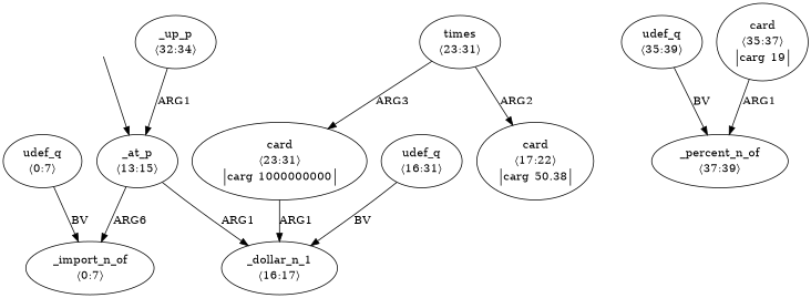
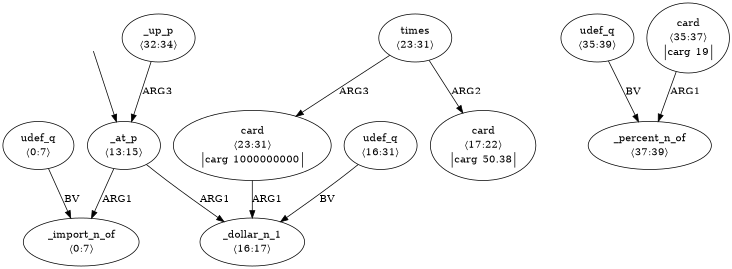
  digraph {
    top [style=invis]
    n2 [label=<<table align="center" border="0" cellspacing="0"><tr><td colspan="2">_at_p</td></tr><tr><td colspan="2">〈13:15〉</td></tr></table>>]
    n3 [label=<<table align="center" border="0" cellspacing="0"><tr><td colspan="2">_import_n_of</td></tr><tr><td colspan="2">〈0:7〉</td></tr></table>>]
    n4 [label=<<table align="center" border="0" cellspacing="0"><tr><td colspan="2">_dollar_n_1</td></tr><tr><td colspan="2">〈16:17〉</td></tr></table>>]
    n5 [label=<<table align="center" border="0" cellspacing="0"><tr><td colspan="2">udef_q</td></tr><tr><td colspan="2">〈0:7〉</td></tr></table>>]
    n6 [label=<<table align="center" border="0" cellspacing="0"><tr><td colspan="2">udef_q</td></tr><tr><td colspan="2">〈16:31〉</td></tr></table>>]
    n7 [label=<<table align="center" border="0" cellspacing="0"><tr><td colspan="2">card</td></tr><tr><td colspan="2">〈17:22〉</td></tr><tr><td sides="l" border="1" align="left">carg</td><td sides="r" border="1" align="left">50.38</td></tr></table>>]
    n8 [label=<<table align="center" border="0" cellspacing="0"><tr><td colspan="2">card</td></tr><tr><td colspan="2">〈23:31〉</td></tr><tr><td sides="l" border="1" align="left">carg</td><td sides="r" border="1" align="left">1000000000</td></tr></table>>]
    n9 [label=<<table align="center" border="0" cellspacing="0"><tr><td colspan="2">times</td></tr><tr><td colspan="2">〈23:31〉</td></tr></table>>]
    n10 [label=<<table align="center" border="0" cellspacing="0"><tr><td colspan="2">_up_p</td></tr><tr><td colspan="2">〈32:34〉</td></tr></table>>]
    n11 [label=<<table align="center" border="0" cellspacing="0"><tr><td colspan="2">_percent_n_of</td></tr><tr><td colspan="2">〈37:39〉</td></tr></table>>]
    n12 [label=<<table align="center" border="0" cellspacing="0"><tr><td colspan="2">udef_q</td></tr><tr><td colspan="2">〈35:39〉</td></tr></table>>]
    n13 [label=<<table align="center" border="0" cellspacing="0"><tr><td colspan="2">card</td></tr><tr><td colspan="2">〈35:37〉</td></tr><tr><td sides="l" border="1" align="left">carg</td><td sides="r" border="1" align="left">19</td></tr></table>>]
    top -> n2
-   n2 -> n3 [label=ARG6]
+   n2 -> n3 [label=ARG1]
    n2 -> n4 [label=ARG1]
    n5 -> n3 [label=BV]
    n6 -> n4 [label=BV]
    n8 -> n4 [label=ARG1]
    n9 -> n7 [label=ARG2]
    n9 -> n8 [label=ARG3]
-   n10 -> n2 [label=ARG1]
+   n10 -> n2 [label=ARG3]
    n12 -> n11 [label=BV]
    n13 -> n11 [label=ARG1]
  }
